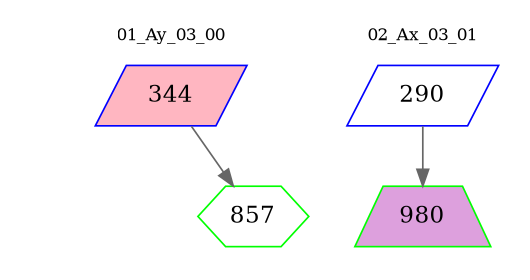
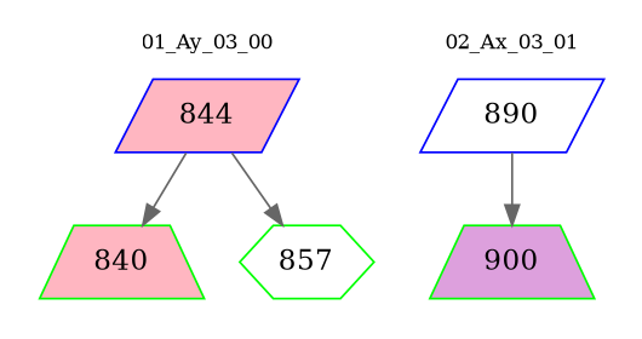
  digraph {
    node [color=green fillcolor=lightpink shape=parallelogram style=filled]
    edge [color=gray40]
-   n1 [color=blue label=344]
+   n1 [color=blue label=844]
+   n2 [label=840 shape=trapezium]
    n3 [fillcolor=white label=857 shape=hexagon]
-   n4 [color=blue fillcolor=white label=290]
-   n5 [fillcolor=plum label=980 shape=trapezium]
+   n4 [color=blue fillcolor=white label=890]
+   n5 [fillcolor=plum label=900 shape=trapezium]
    subgraph cluster_1 {
      color=white
      fontsize=10
      label="01_Ay_03_00"
      n1
+     n2
      n3
    }
    subgraph cluster_2 {
      color=white
      fontsize=10
      label="02_Ax_03_01"
      n4
      n5
    }
+   n1 -> n2
    n1 -> n3
    n4 -> n5
  }
